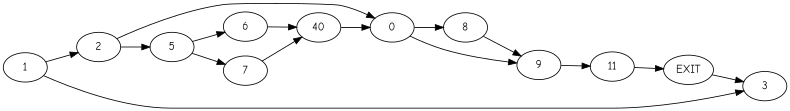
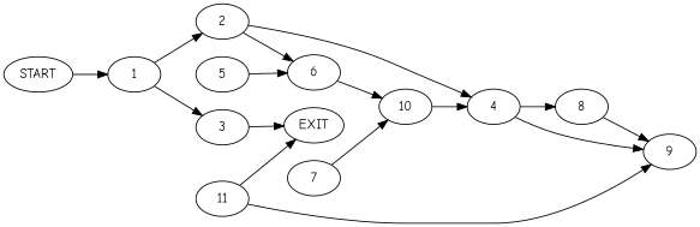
  digraph {
    fontname="Comic Neue"
    rankdir=LR
    node [fontname="Comic Neue"]
    edge [fontname="Comic Neue"]
+   n1 [label=START]
    1
    2
    3
    n5 [label=EXIT]
-   4 [label=0]
+   4
    5
    8
    9
    6
    7
    11
-   10 [label=40]
+   10
+   n1 -> 1
    1 -> 2
    1 -> 3
    2 -> 4
-   2 -> 5
-   n5 -> 3
+   2 -> 6
+   3 -> n5
    4 -> 8
    4 -> 9
    5 -> 6
-   5 -> 7
    8 -> 9
-   9 -> 11
+   11 -> 9
    6 -> 10
    7 -> 10
    11 -> n5
    10 -> 4
  }
